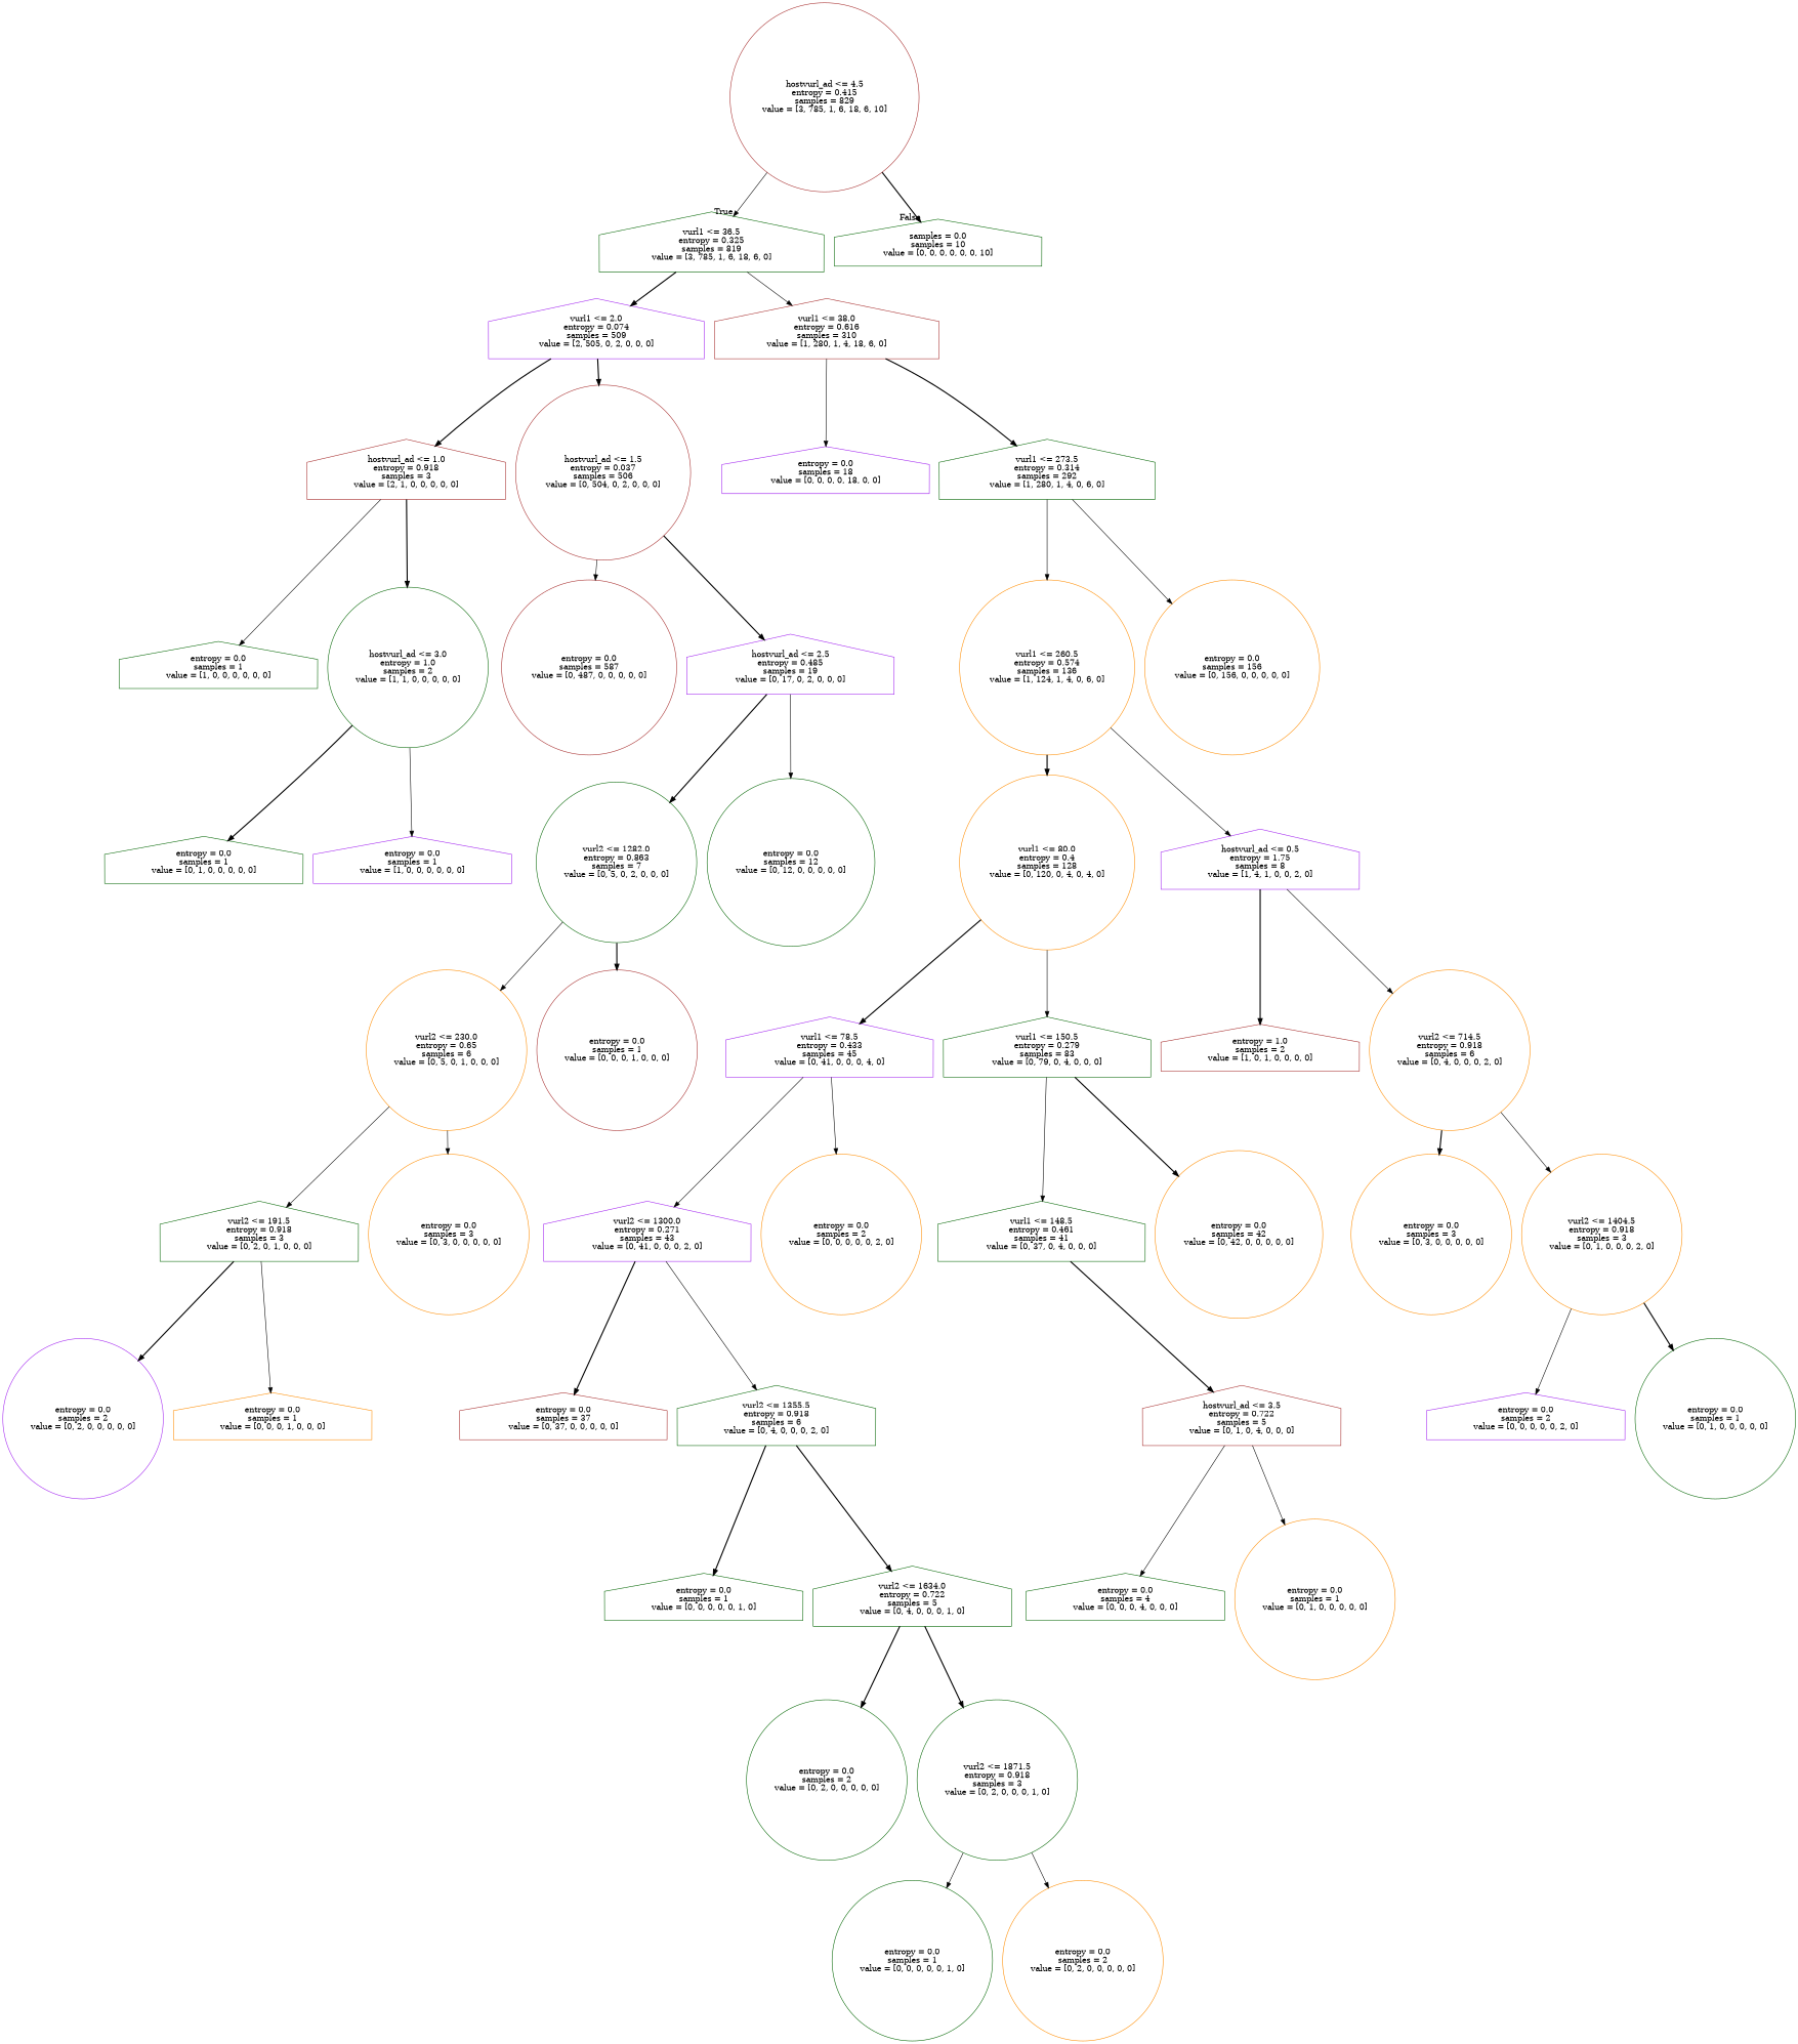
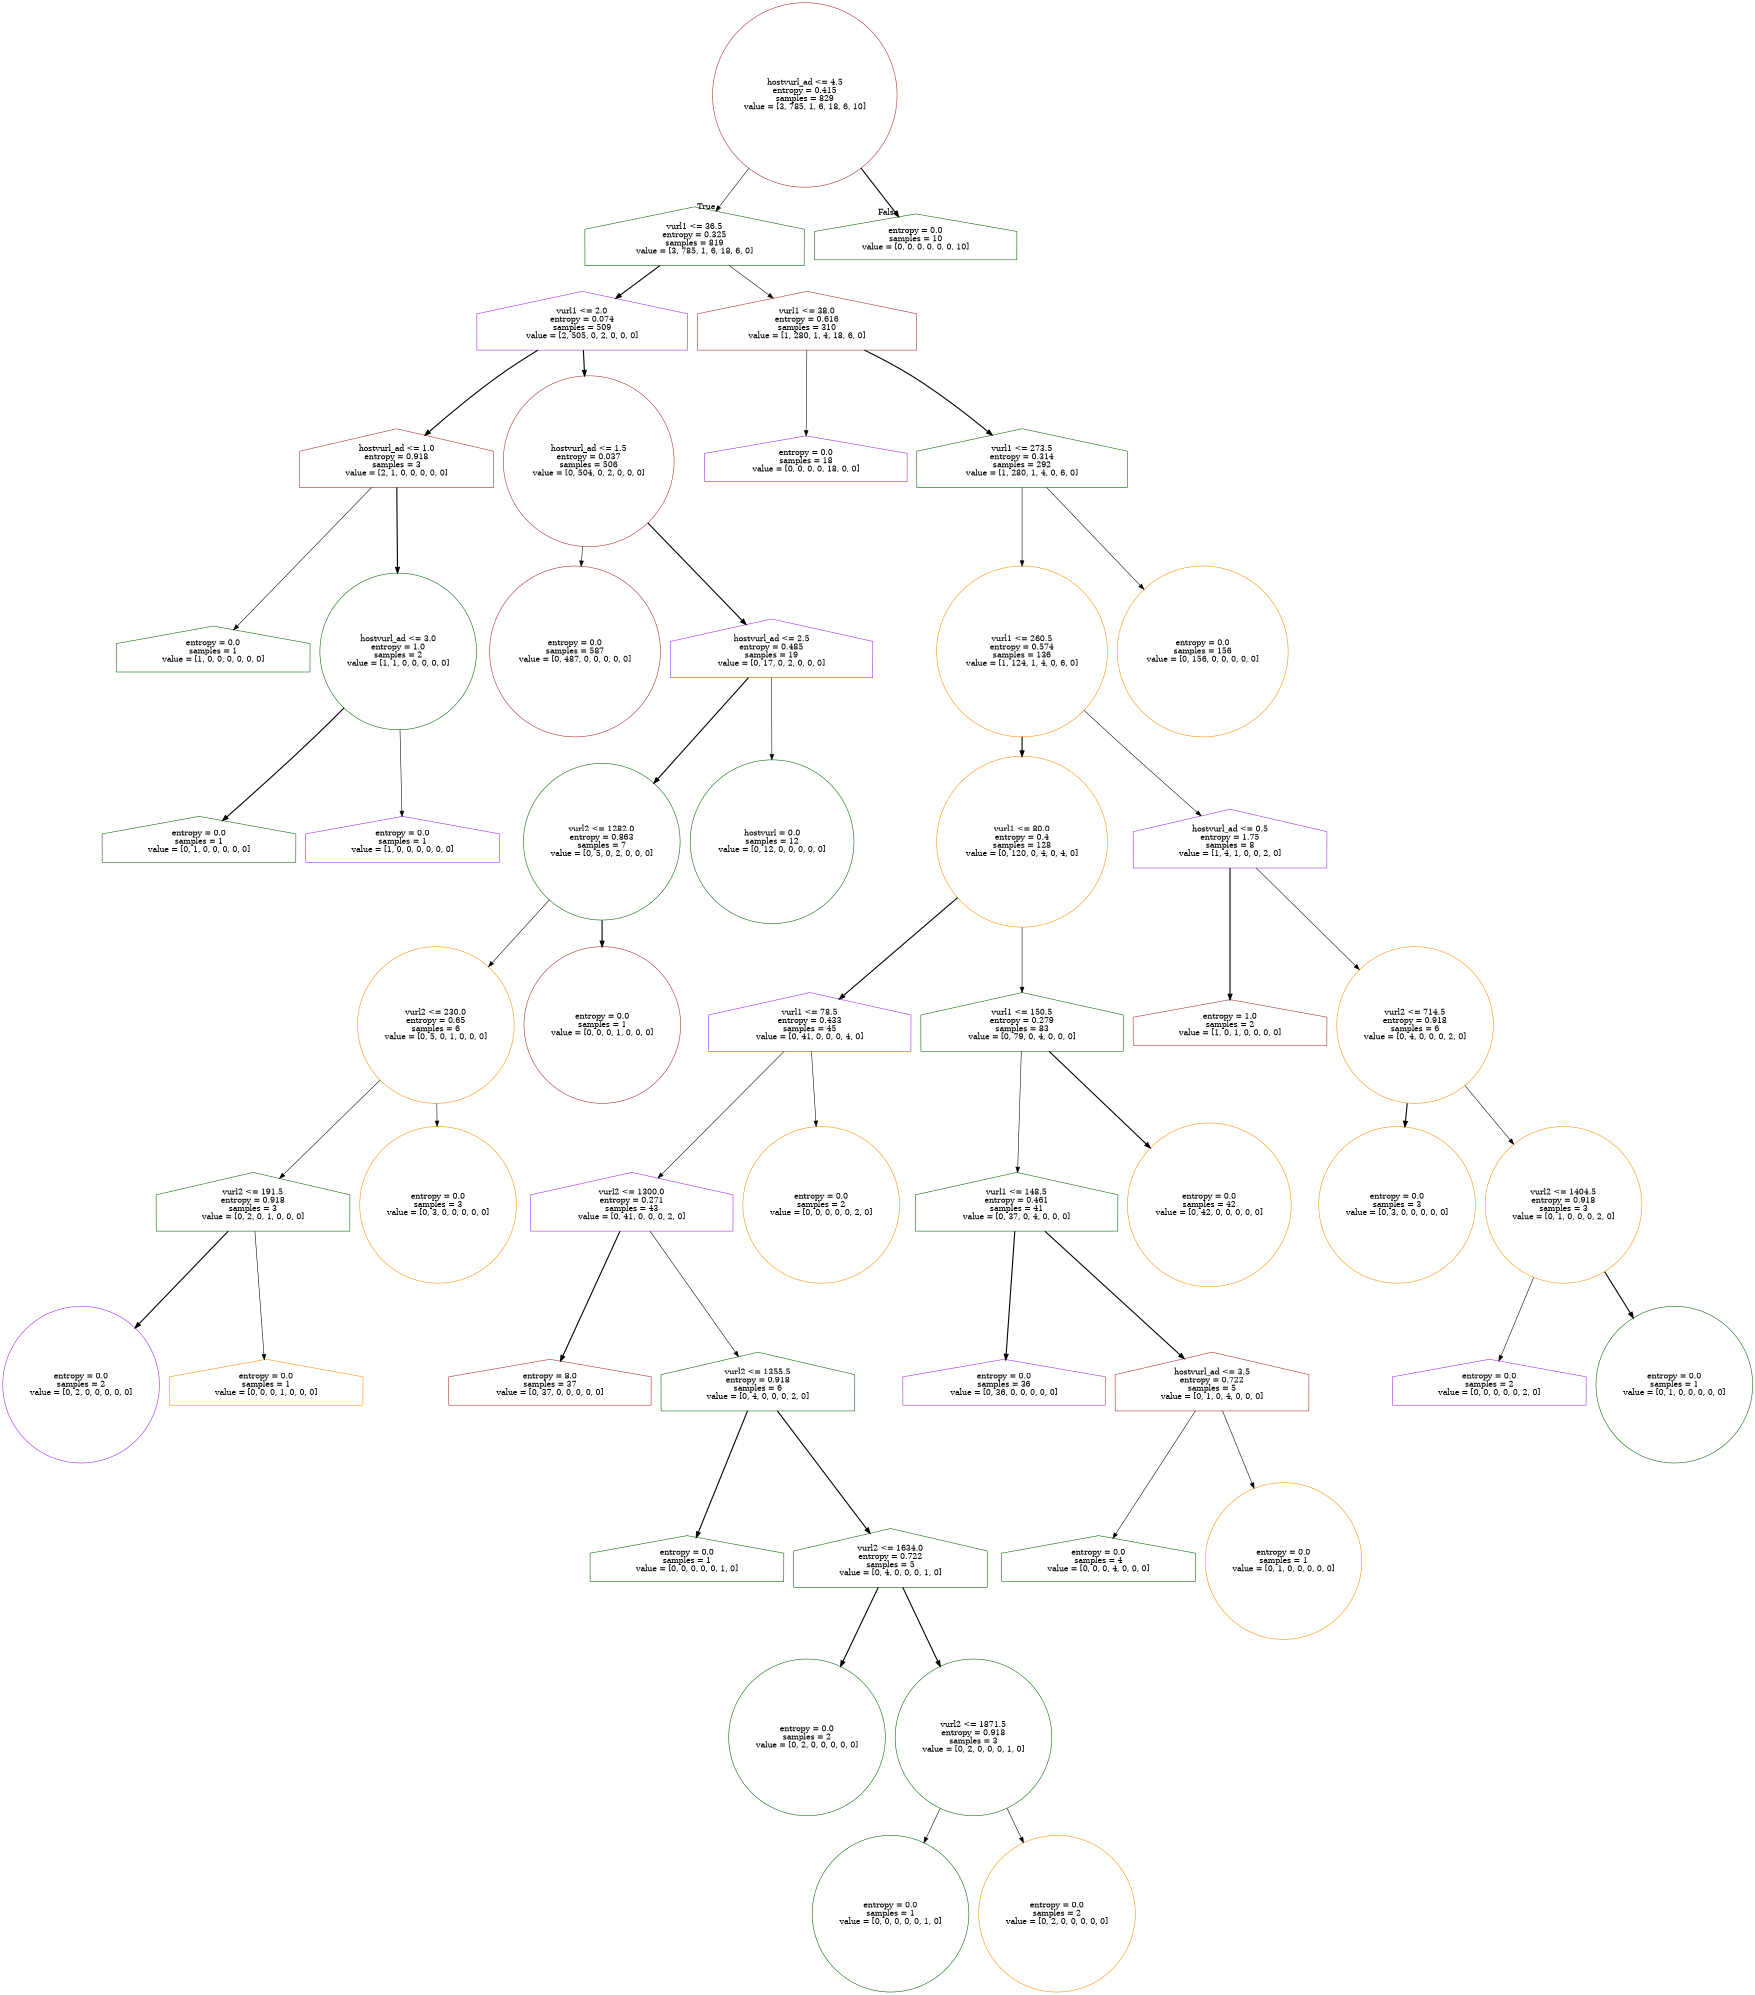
  digraph {
    node [color=darkgreen shape=house]
    edge [style=solid]
    n1 [color=brown label="hostvurl_ad <= 4.5\nentropy = 0.415\nsamples = 829\nvalue = [3, 785, 1, 6, 18, 6, 10]" shape=circle]
    n2 [label="vurl1 <= 36.5\nentropy = 0.325\nsamples = 819\nvalue = [3, 785, 1, 6, 18, 6, 0]"]
-   n3 [label="samples = 0.0\nsamples = 10\nvalue = [0, 0, 0, 0, 0, 0, 10]"]
+   n3 [label="entropy = 0.0\nsamples = 10\nvalue = [0, 0, 0, 0, 0, 0, 10]"]
    n4 [color=purple label="vurl1 <= 2.0\nentropy = 0.074\nsamples = 509\nvalue = [2, 505, 0, 2, 0, 0, 0]"]
    n5 [color=brown label="vurl1 <= 38.0\nentropy = 0.616\nsamples = 310\nvalue = [1, 280, 1, 4, 18, 6, 0]"]
    n6 [color=brown label="hostvurl_ad <= 1.0\nentropy = 0.918\nsamples = 3\nvalue = [2, 1, 0, 0, 0, 0, 0]"]
    n7 [color=brown label="hostvurl_ad <= 1.5\nentropy = 0.037\nsamples = 506\nvalue = [0, 504, 0, 2, 0, 0, 0]" shape=circle]
    n8 [color=purple label="entropy = 0.0\nsamples = 18\nvalue = [0, 0, 0, 0, 18, 0, 0]"]
    n9 [label="vurl1 <= 273.5\nentropy = 0.314\nsamples = 292\nvalue = [1, 280, 1, 4, 0, 6, 0]"]
    n10 [label="entropy = 0.0\nsamples = 1\nvalue = [1, 0, 0, 0, 0, 0, 0]"]
    n11 [label="hostvurl_ad <= 3.0\nentropy = 1.0\nsamples = 2\nvalue = [1, 1, 0, 0, 0, 0, 0]" shape=circle]
    n12 [color=brown label="entropy = 0.0\nsamples = 587\nvalue = [0, 487, 0, 0, 0, 0, 0]" shape=circle]
    n13 [color=purple label="hostvurl_ad <= 2.5\nentropy = 0.485\nsamples = 19\nvalue = [0, 17, 0, 2, 0, 0, 0]"]
    n14 [label="entropy = 0.0\nsamples = 1\nvalue = [0, 1, 0, 0, 0, 0, 0]"]
    n15 [color=purple label="entropy = 0.0\nsamples = 1\nvalue = [1, 0, 0, 0, 0, 0, 0]"]
    n16 [label="vurl2 <= 1282.0\nentropy = 0.863\nsamples = 7\nvalue = [0, 5, 0, 2, 0, 0, 0]" shape=circle]
-   n17 [label="entropy = 0.0\nsamples = 12\nvalue = [0, 12, 0, 0, 0, 0, 0]" shape=circle]
+   n17 [label="hostvurl = 0.0\nsamples = 12\nvalue = [0, 12, 0, 0, 0, 0, 0]" shape=circle]
    n18 [color=darkorange label="vurl2 <= 230.0\nentropy = 0.65\nsamples = 6\nvalue = [0, 5, 0, 1, 0, 0, 0]" shape=circle]
    n19 [color=brown label="entropy = 0.0\nsamples = 1\nvalue = [0, 0, 0, 1, 0, 0, 0]" shape=circle]
    n20 [label="vurl2 <= 191.5\nentropy = 0.918\nsamples = 3\nvalue = [0, 2, 0, 1, 0, 0, 0]"]
    n21 [color=darkorange label="entropy = 0.0\nsamples = 3\nvalue = [0, 3, 0, 0, 0, 0, 0]" shape=circle]
    n22 [color=purple label="entropy = 0.0\nsamples = 2\nvalue = [0, 2, 0, 0, 0, 0, 0]" shape=circle]
    n23 [color=darkorange label="entropy = 0.0\nsamples = 1\nvalue = [0, 0, 0, 1, 0, 0, 0]"]
    n24 [color=darkorange label="vurl1 <= 260.5\nentropy = 0.574\nsamples = 136\nvalue = [1, 124, 1, 4, 0, 6, 0]" shape=circle]
    n25 [color=darkorange label="entropy = 0.0\nsamples = 156\nvalue = [0, 156, 0, 0, 0, 0, 0]" shape=circle]
    n26 [color=darkorange label="vurl1 <= 80.0\nentropy = 0.4\nsamples = 128\nvalue = [0, 120, 0, 4, 0, 4, 0]" shape=circle]
    n27 [color=purple label="hostvurl_ad <= 0.5\nentropy = 1.75\nsamples = 8\nvalue = [1, 4, 1, 0, 0, 2, 0]"]
    n28 [color=purple label="vurl1 <= 78.5\nentropy = 0.433\nsamples = 45\nvalue = [0, 41, 0, 0, 0, 4, 0]"]
    n29 [label="vurl1 <= 150.5\nentropy = 0.279\nsamples = 83\nvalue = [0, 79, 0, 4, 0, 0, 0]"]
    n30 [color=brown label="entropy = 1.0\nsamples = 2\nvalue = [1, 0, 1, 0, 0, 0, 0]"]
    n31 [color=darkorange label="vurl2 <= 714.5\nentropy = 0.918\nsamples = 6\nvalue = [0, 4, 0, 0, 0, 2, 0]" shape=circle]
    n32 [color=purple label="vurl2 <= 1300.0\nentropy = 0.271\nsamples = 43\nvalue = [0, 41, 0, 0, 0, 2, 0]"]
    n33 [color=darkorange label="entropy = 0.0\nsamples = 2\nvalue = [0, 0, 0, 0, 0, 2, 0]" shape=circle]
    n34 [label="vurl1 <= 148.5\nentropy = 0.461\nsamples = 41\nvalue = [0, 37, 0, 4, 0, 0, 0]"]
    n35 [color=darkorange label="entropy = 0.0\nsamples = 42\nvalue = [0, 42, 0, 0, 0, 0, 0]" shape=circle]
-   n36 [color=brown label="entropy = 0.0\nsamples = 37\nvalue = [0, 37, 0, 0, 0, 0, 0]"]
+   n36 [color=brown label="entropy = 8.0\nsamples = 37\nvalue = [0, 37, 0, 0, 0, 0, 0]"]
    n37 [label="vurl2 <= 1355.5\nentropy = 0.918\nsamples = 6\nvalue = [0, 4, 0, 0, 0, 2, 0]"]
    n38 [label="entropy = 0.0\nsamples = 1\nvalue = [0, 0, 0, 0, 0, 1, 0]"]
    n39 [label="vurl2 <= 1634.0\nentropy = 0.722\nsamples = 5\nvalue = [0, 4, 0, 0, 0, 1, 0]"]
    n40 [label="entropy = 0.0\nsamples = 2\nvalue = [0, 2, 0, 0, 0, 0, 0]" shape=circle]
    n41 [label="vurl2 <= 1871.5\nentropy = 0.918\nsamples = 3\nvalue = [0, 2, 0, 0, 0, 1, 0]" shape=circle]
    n42 [label="entropy = 0.0\nsamples = 1\nvalue = [0, 0, 0, 0, 0, 1, 0]" shape=circle]
    n43 [color=darkorange label="entropy = 0.0\nsamples = 2\nvalue = [0, 2, 0, 0, 0, 0, 0]" shape=circle]
+   n44 [color=purple label="entropy = 0.0\nsamples = 36\nvalue = [0, 36, 0, 0, 0, 0, 0]"]
    n45 [color=brown label="hostvurl_ad <= 3.5\nentropy = 0.722\nsamples = 5\nvalue = [0, 1, 0, 4, 0, 0, 0]"]
    n46 [label="entropy = 0.0\nsamples = 4\nvalue = [0, 0, 0, 4, 0, 0, 0]"]
    n47 [color=darkorange label="entropy = 0.0\nsamples = 1\nvalue = [0, 1, 0, 0, 0, 0, 0]" shape=circle]
    n48 [color=darkorange label="entropy = 0.0\nsamples = 3\nvalue = [0, 3, 0, 0, 0, 0, 0]" shape=circle]
    n49 [color=darkorange label="vurl2 <= 1404.5\nentropy = 0.918\nsamples = 3\nvalue = [0, 1, 0, 0, 0, 2, 0]" shape=circle]
    n50 [color=purple label="entropy = 0.0\nsamples = 2\nvalue = [0, 0, 0, 0, 0, 2, 0]"]
    n51 [label="entropy = 0.0\nsamples = 1\nvalue = [0, 1, 0, 0, 0, 0, 0]" shape=circle]
    n1 -> n2 [headlabel=True labelangle=45 labeldistance=2.5]
    n1 -> n3 [headlabel=False labelangle=-45 labeldistance=2.5 style=bold]
    n2 -> n4 [style=bold]
    n2 -> n5
    n4 -> n6 [style=bold]
    n4 -> n7 [style=bold]
    n5 -> n8
    n5 -> n9 [style=bold]
    n6 -> n10
    n6 -> n11 [style=bold]
    n7 -> n12
    n7 -> n13 [style=bold]
    n9 -> n24
    n9 -> n25
    n11 -> n14 [style=bold]
    n11 -> n15
    n13 -> n16 [style=bold]
    n13 -> n17
    n16 -> n18
    n16 -> n19 [style=bold]
    n18 -> n20
    n18 -> n21
    n20 -> n22 [style=bold]
    n20 -> n23
    n24 -> n26 [style=bold]
    n24 -> n27
    n26 -> n28 [style=bold]
    n26 -> n29
    n27 -> n30 [style=bold]
    n27 -> n31
    n28 -> n32
    n28 -> n33
    n29 -> n34
    n29 -> n35 [style=bold]
    n31 -> n48 [style=bold]
    n31 -> n49
    n32 -> n36 [style=bold]
    n32 -> n37
+   n34 -> n44 [style=bold]
    n34 -> n45 [style=bold]
    n37 -> n38 [style=bold]
    n37 -> n39 [style=bold]
    n39 -> n40 [style=bold]
    n39 -> n41 [style=bold]
    n41 -> n42
    n41 -> n43
    n45 -> n46
    n45 -> n47
    n49 -> n50
    n49 -> n51 [style=bold]
  }
